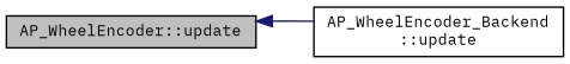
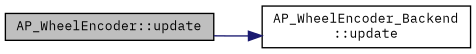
  digraph {
    rankdir=LR
    fontname="IBM Plex Mono"
    node [color=black fontname="IBM Plex Mono" fontsize=10 shape=record style=filled]
    n1 [fillcolor=grey75 fontcolor=black height=0.2 label="AP_WheelEncoder::update" width=0.4]
    n2 [fillcolor=white height=0.2 label="AP_WheelEncoder_Backend\l::update" width=0.4]
-   n2 -> n1 [color=midnightblue fontname="IBM Plex Mono" fontsize=10 labelfontname=Helvetica labelfontsize=10 style=solid]
+   n1 -> n2 [color=midnightblue fontname="IBM Plex Mono" fontsize=10 labelfontname=Helvetica labelfontsize=10 style=solid]
  }
